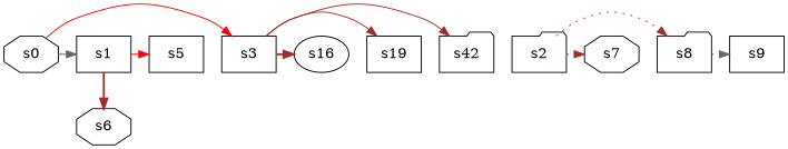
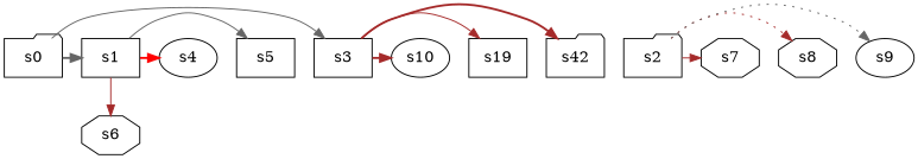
  digraph {
    node [player=0 shape=box]
    edge [color=brown constraint="time % 2 == 1" style=solid]
-   s0 [shape=octagon]
+   s0 [shape=folder]
    s1
    s3 [player=1]
+   s4 [player=1 shape=ellipse]
    s5
    s6 [shape=octagon]
    s2 [shape=folder]
    s7 [shape=octagon]
-   s8 [player=1 shape=folder]
-   s9 [player=1]
-   s10 [shape=ellipse label=s16]
+   s8 [player=1 shape=octagon]
+   s9 [player=1 shape=ellipse]
+   s10 [shape=ellipse]
    n12 [label=s19]
    n13 [label=s42 player=1 shape=folder]
-   s0 -> s1 [color=gray40 constraint="!(time % 5 == 0)"]
-   s0 -> s3 [color=red constraint="time == 0 || time == 3 || time == 8 || time == 10"]
-   s1 -> s5 [color=red constraint="time == 0 || time == 2 || time == 5"]
-   s1 -> s6 [style=bold constraint=""]
+   s0 -> s1 [color=gray40 constraint="!(time % 5 == 0)" style=bold]
+   s0 -> s3 [color=gray40 constraint="time == 0 || time == 3 || time == 8 || time == 10"]
+   s1 -> s4 [color=red constraint="time == 4 || time == 10 || time == 12" style=bold]
+   s1 -> s5 [color=gray40 constraint="time == 0 || time == 2 || time == 5"]
+   s1 -> s6 [constraint=""]
    s3 -> s10 [style=bold]
    s3 -> n12 [constraint="!(time % 4 == 0)"]
-   s3 -> n13 [constraint="time % 5 == 1"]
-   s2 -> s7 [constraint="time % 5 == 4" style=dotted]
+   s3 -> n13 [constraint="time % 5 == 1" style=bold]
+   s2 -> s7 [constraint="time % 5 == 4"]
    s2 -> s8 [style=dotted]
-   s8 -> s9 [color=gray40 constraint="time % 3 == 0 || time % 4 == 1" style=dotted]
+   s2 -> s9 [color=gray40 constraint="time % 3 == 0 || time % 4 == 1" style=dotted]
  }
